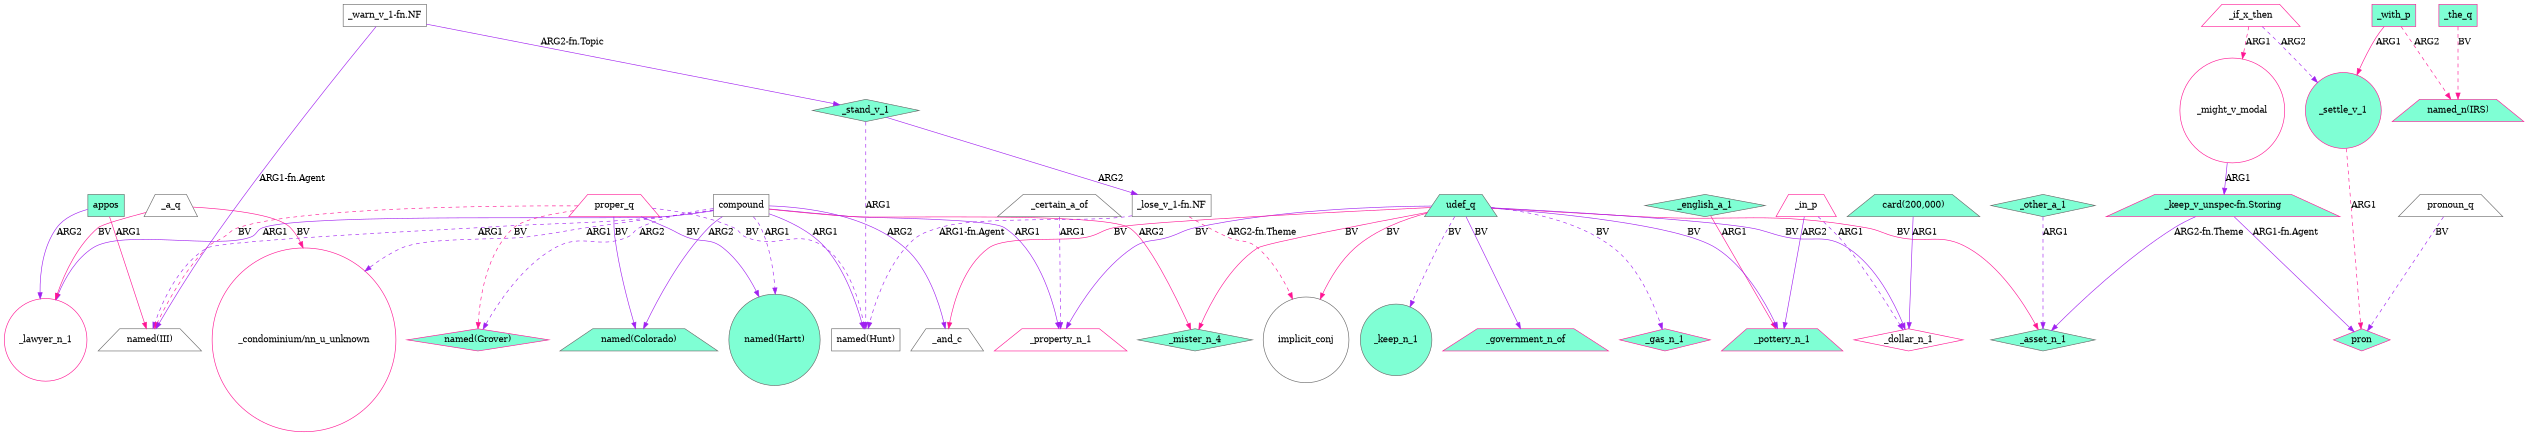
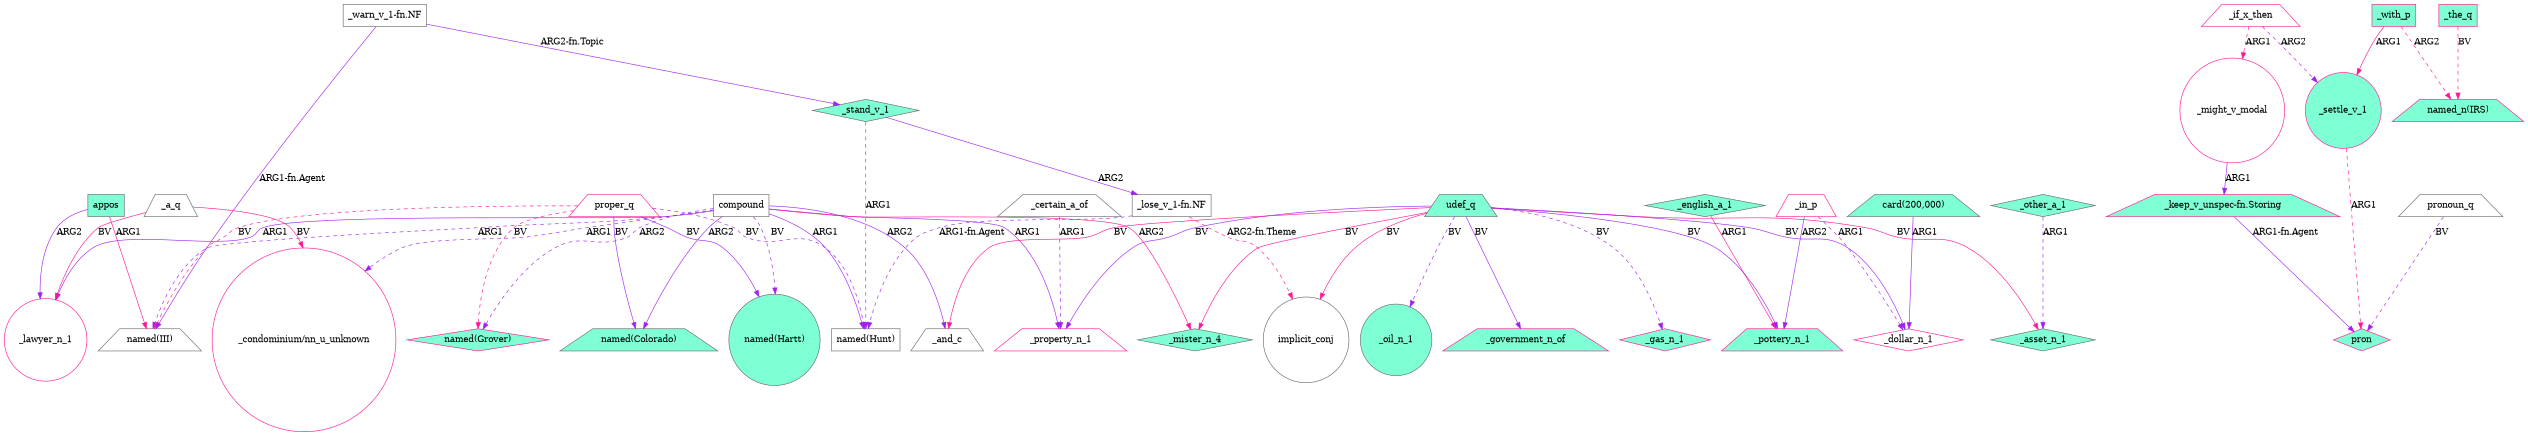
  digraph {
    node [color=gray40 fillcolor=aquamarine shape=trapezium style=filled]
    edge [color=purple style=solid]
    appos [shape=box]
    "named(III)" [fillcolor=white]
    _lawyer_n_1 [color=deeppink fillcolor=white shape=circle]
    _english_a_1 [shape=diamond]
    _pottery_n_1 [color=deeppink]
    compound [fillcolor=white shape=box]
    _property_n_1 [color=deeppink fillcolor=white]
    "named(Grover)" [color=deeppink shape=diamond]
    n9 [label=_mister_n_4 shape=diamond]
    "named(Hunt)" [fillcolor=white shape=box]
    "_condominium/nn_u_unknown" [color=deeppink fillcolor=white shape=circle]
    "named(Hartt)" [shape=circle]
    "named(Colorado)"
    _and_c [fillcolor=white]
    _government_n_of [color=deeppink]
    _a_q [fillcolor=white]
    proper_q [color=deeppink fillcolor=white]
    _if_x_then [color=deeppink fillcolor=white]
    _settle_v_1 [color=deeppink shape=circle]
    _might_v_modal [color=deeppink fillcolor=white shape=circle]
    pron [color=deeppink shape=diamond]
    "_keep_v_unspec-fn.Storing" [color=deeppink]
    udef_q
    implicit_conj [fillcolor=white shape=circle]
    _asset_n_1 [shape=diamond]
    _gas_n_1 [color=deeppink shape=diamond]
-   _oil_n_1 [shape=circle label=_keep_n_1]
+   _oil_n_1 [shape=circle]
    _dollar_n_1 [color=deeppink fillcolor=white shape=diamond]
    _in_p [color=deeppink fillcolor=white]
    "_lose_v_1-fn.NF" [fillcolor=white shape=box]
    _certain_a_of [fillcolor=white]
    _other_a_1 [shape=diamond]
    _with_p [color=deeppink shape=box]
    "named_n(IRS)" [color=deeppink]
    pronoun_q [fillcolor=white]
    _stand_v_1 [shape=diamond]
    _the_q [color=deeppink shape=box]
    "_warn_v_1-fn.NF" [fillcolor=white shape=box]
    "card(200,000)"
    appos -> "named(III)" [color=deeppink label=ARG1]
    appos -> _lawyer_n_1 [label=ARG2]
    _english_a_1 -> _pottery_n_1 [color=deeppink label=ARG1]
    compound -> "named(III)" [label=ARG1 style=dashed]
    compound -> _lawyer_n_1 [label=ARG1]
    compound -> _property_n_1 [label=ARG1]
    compound -> "named(Grover)" [label=ARG2 style=dashed]
    compound -> n9 [color=deeppink label=ARG2]
    compound -> "named(Hunt)" [label=ARG1]
    compound -> "_condominium/nn_u_unknown" [label=ARG1 style=dashed]
-   compound -> "named(Hartt)" [label=ARG1 style=dashed]
+   compound -> "named(Hartt)" [label=BV style=dashed]
    compound -> "named(Colorado)" [label=ARG2]
    compound -> _and_c [label=ARG2]
    _a_q -> _lawyer_n_1 [color=deeppink label=BV]
    _a_q -> "_condominium/nn_u_unknown" [color=deeppink label=BV]
    proper_q -> "named(III)" [color=deeppink label=BV style=dashed]
    proper_q -> "named(Grover)" [color=deeppink label=BV style=dashed]
    proper_q -> "named(Hunt)" [label=BV style=dashed]
    proper_q -> "named(Hartt)" [label=BV]
    proper_q -> "named(Colorado)" [label=BV]
    _if_x_then -> _settle_v_1 [label=ARG2 style=dashed]
    _if_x_then -> _might_v_modal [color=deeppink label=ARG1 style=dashed]
    _settle_v_1 -> pron [color=deeppink label=ARG1 style=dashed]
    _might_v_modal -> "_keep_v_unspec-fn.Storing" [label=ARG1]
    "_keep_v_unspec-fn.Storing" -> pron [label="ARG1-fn.Agent"]
-   "_keep_v_unspec-fn.Storing" -> _asset_n_1 [label="ARG2-fn.Theme"]
    udef_q -> _pottery_n_1 [label=BV]
    udef_q -> _property_n_1 [label=BV]
    udef_q -> n9 [color=deeppink label=BV]
    udef_q -> _and_c [color=deeppink label=BV]
    udef_q -> _government_n_of [label=BV]
    udef_q -> implicit_conj [color=deeppink label=BV]
    udef_q -> _asset_n_1 [color=deeppink label=BV]
    udef_q -> _gas_n_1 [label=BV style=dashed]
    udef_q -> _oil_n_1 [label=BV style=dashed]
    udef_q -> _dollar_n_1 [label=BV]
    _in_p -> _pottery_n_1 [label=ARG2]
    _in_p -> _dollar_n_1 [label=ARG1 style=dashed]
    "_lose_v_1-fn.NF" -> "named(Hunt)" [label="ARG1-fn.Agent" style=dashed]
    "_lose_v_1-fn.NF" -> implicit_conj [color=deeppink label="ARG2-fn.Theme" style=dashed]
    _certain_a_of -> _property_n_1 [label=ARG1 style=dashed]
    _other_a_1 -> _asset_n_1 [label=ARG1 style=dashed]
    _with_p -> _settle_v_1 [color=deeppink label=ARG1]
    _with_p -> "named_n(IRS)" [color=deeppink label=ARG2 style=dashed]
    pronoun_q -> pron [label=BV style=dashed]
    _stand_v_1 -> "named(Hunt)" [label=ARG1 style=dashed]
    _stand_v_1 -> "_lose_v_1-fn.NF" [label=ARG2]
    _the_q -> "named_n(IRS)" [color=deeppink label=BV style=dashed]
    "_warn_v_1-fn.NF" -> "named(III)" [label="ARG1-fn.Agent"]
    "_warn_v_1-fn.NF" -> _stand_v_1 [label="ARG2-fn.Topic"]
    "card(200,000)" -> _dollar_n_1 [label=ARG1]
  }
